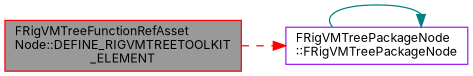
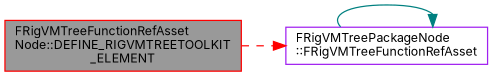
  digraph {
    rankdir=LR
    fontname=Inter
    node [fontname=Inter fontsize=10 shape=box style=filled]
    edge [fontname=Inter fontsize=10 labelfontname=Helvetica labelfontsize=10]
    n1 [color=red fillcolor=grey60 fontcolor=black height=0.2 label="FRigVMTreeFunctionRefAsset\lNode::DEFINE_RIGVMTREETOOLKIT\l_ELEMENT" width=0.4]
-   n2 [color=purple fillcolor=white height=0.2 label="FRigVMTreePackageNode\l::FRigVMTreePackageNode" width=0.4]
+   n2 [color=purple fillcolor=white height=0.2 label="FRigVMTreePackageNode\l::FRigVMTreeFunctionRefAsset" width=0.4]
    n1 -> n2 [color=red style=dashed]
    n2 -> n2 [color=teal style=solid]
  }
